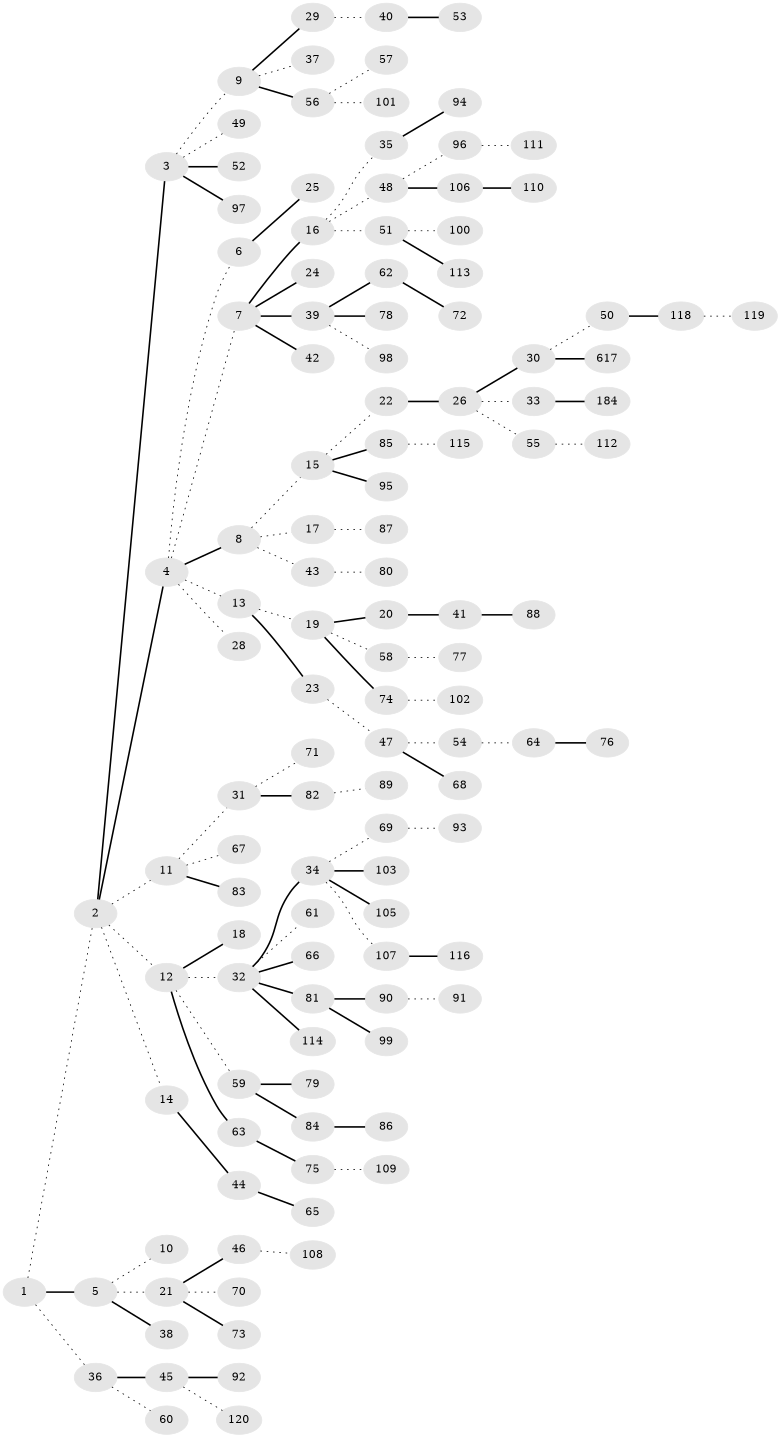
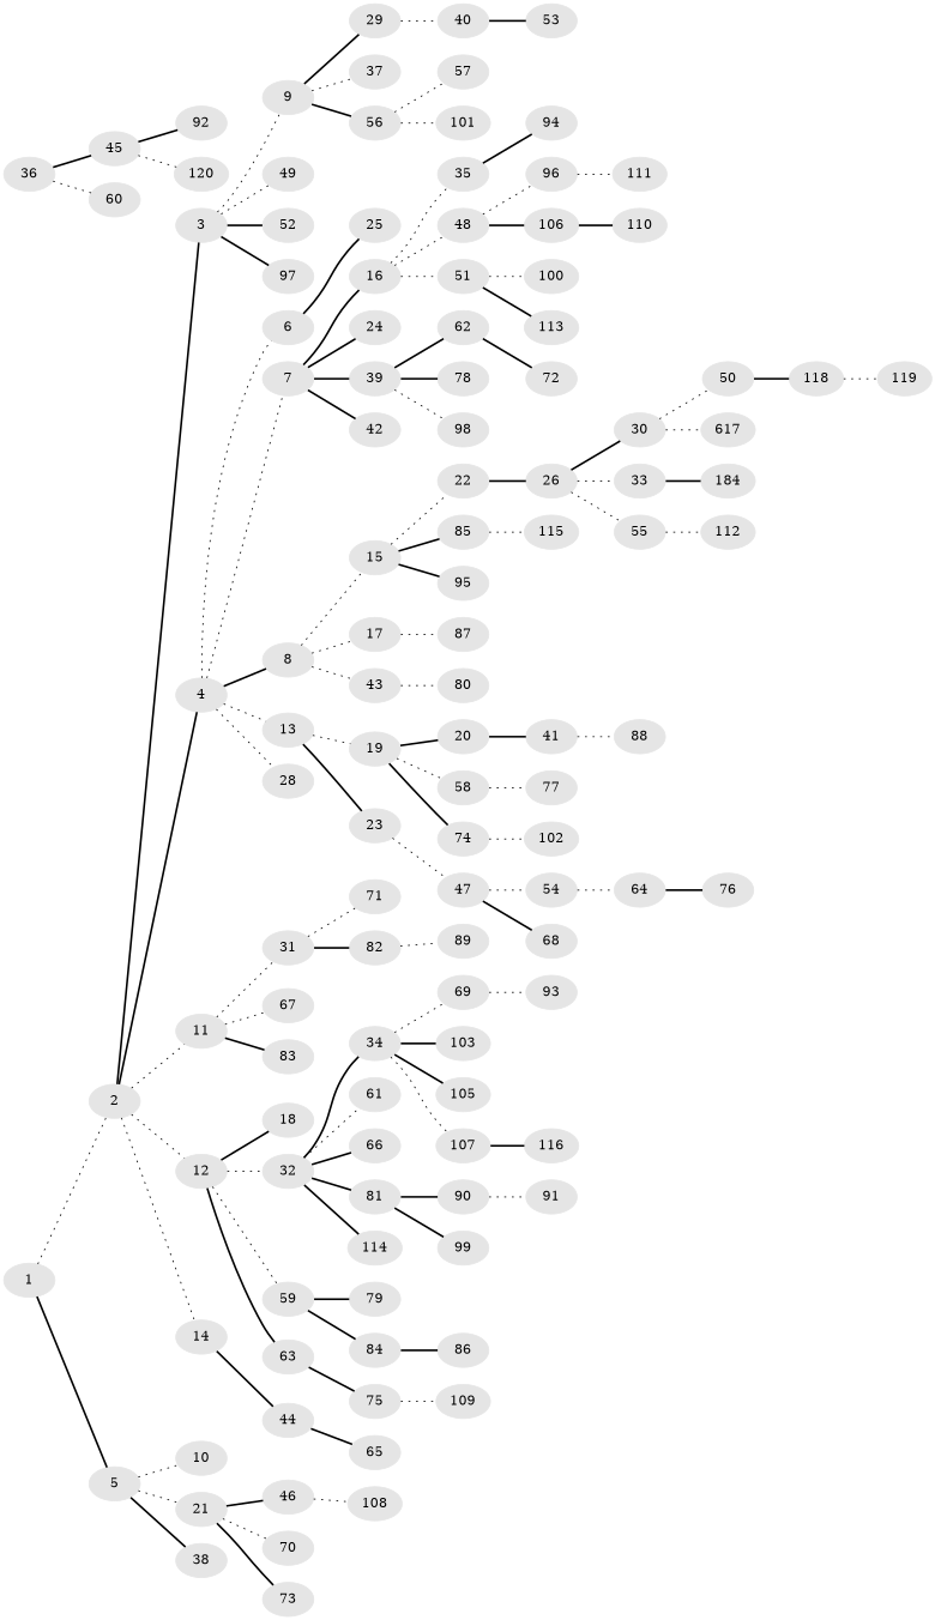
  graph {
    rankdir=LR
    node [color=gray90 style=filled]
    edge [style=dotted]
    1
    2
    5
    36
    3
    4
    11
    12
    14
    10
    21
    38
    45
    60
    9
    49
    52
    97
    6
    7
    8
    13
    28
    31
    67
    83
    18
    32
    59
    63
    44
    29
    37
    56
    25
    16
    24
    39
    42
    15
    17
    43
    19
    23
    46
    70
    73
    35
    48
    51
    62
    78
    98
    22
    85
    95
    87
    80
    40
    57
    101
    71
    82
    34
    61
    66
    81
    114
    79
    84
    75
    20
    58
    74
    47
    65
    26
    115
    94
    96
    106
    100
    113
    41
    77
    102
    88
    108
    30
    33
    55
    54
    68
    50
    n95 [label=617]
    n96 [label=184]
    112
    53
    118
    89
    69
    103
    105
    107
    90
    99
    93
    116
    92
    120
    72
    64
    111
    110
    119
    76
    86
    109
    91
    1 -- 2
    1 -- 5 [style=bold]
-   1 -- 36
    2 -- 3 [style=bold]
    2 -- 4 [style=bold]
    2 -- 11
    2 -- 12
    2 -- 14
    5 -- 10
    5 -- 21
    5 -- 38 [style=bold]
    36 -- 45 [style=bold]
    36 -- 60
    3 -- 9
    3 -- 49
    3 -- 52 [style=bold]
    3 -- 97 [style=bold]
    4 -- 6
    4 -- 7
    4 -- 8 [style=bold]
    4 -- 13
    4 -- 28
    11 -- 31
    11 -- 67
    11 -- 83 [style=bold]
    12 -- 18 [style=bold]
    12 -- 32
    12 -- 59
    12 -- 63 [style=bold]
    14 -- 44 [style=bold]
    21 -- 46 [style=bold]
    21 -- 70
    21 -- 73 [style=bold]
    45 -- 92 [style=bold]
    45 -- 120
    9 -- 29 [style=bold]
    9 -- 37
    9 -- 56 [style=bold]
    6 -- 25 [style=bold]
    7 -- 16 [style=bold]
    7 -- 24 [style=bold]
    7 -- 39 [style=bold]
    7 -- 42 [style=bold]
    8 -- 15
    8 -- 17
    8 -- 43
    13 -- 19
    13 -- 23 [style=bold]
    31 -- 71
    31 -- 82 [style=bold]
    32 -- 34 [style=bold]
    32 -- 61
    32 -- 66 [style=bold]
    32 -- 81 [style=bold]
    32 -- 114 [style=bold]
    59 -- 79 [style=bold]
    59 -- 84 [style=bold]
    63 -- 75 [style=bold]
    44 -- 65 [style=bold]
    29 -- 40
    56 -- 57
    56 -- 101
    16 -- 35
    16 -- 48
    16 -- 51
    39 -- 62 [style=bold]
    39 -- 78 [style=bold]
    39 -- 98
    15 -- 22
    15 -- 85 [style=bold]
    15 -- 95 [style=bold]
    17 -- 87
    43 -- 80
    19 -- 20 [style=bold]
    19 -- 58
    19 -- 74 [style=bold]
    23 -- 47
    46 -- 108
    35 -- 94 [style=bold]
    48 -- 96
    48 -- 106 [style=bold]
    51 -- 100
    51 -- 113 [style=bold]
    62 -- 72 [style=bold]
    22 -- 26 [style=bold]
    85 -- 115
    40 -- 53 [style=bold]
    82 -- 89
    34 -- 69
    34 -- 103 [style=bold]
    34 -- 105 [style=bold]
    34 -- 107
    81 -- 90 [style=bold]
    81 -- 99 [style=bold]
    84 -- 86 [style=bold]
    75 -- 109
    20 -- 41 [style=bold]
    58 -- 77
    74 -- 102
    47 -- 54
    47 -- 68 [style=bold]
    26 -- 30 [style=bold]
    26 -- 33
    26 -- 55
    96 -- 111
    106 -- 110 [style=bold]
-   41 -- 88 [style=bold]
+   41 -- 88
    30 -- 50
-   30 -- n95 [style=bold]
+   30 -- n95
    33 -- n96 [style=bold]
    55 -- 112
    54 -- 64
    50 -- 118 [style=bold]
    118 -- 119
    69 -- 93
    107 -- 116 [style=bold]
    90 -- 91
    64 -- 76 [style=bold]
  }
